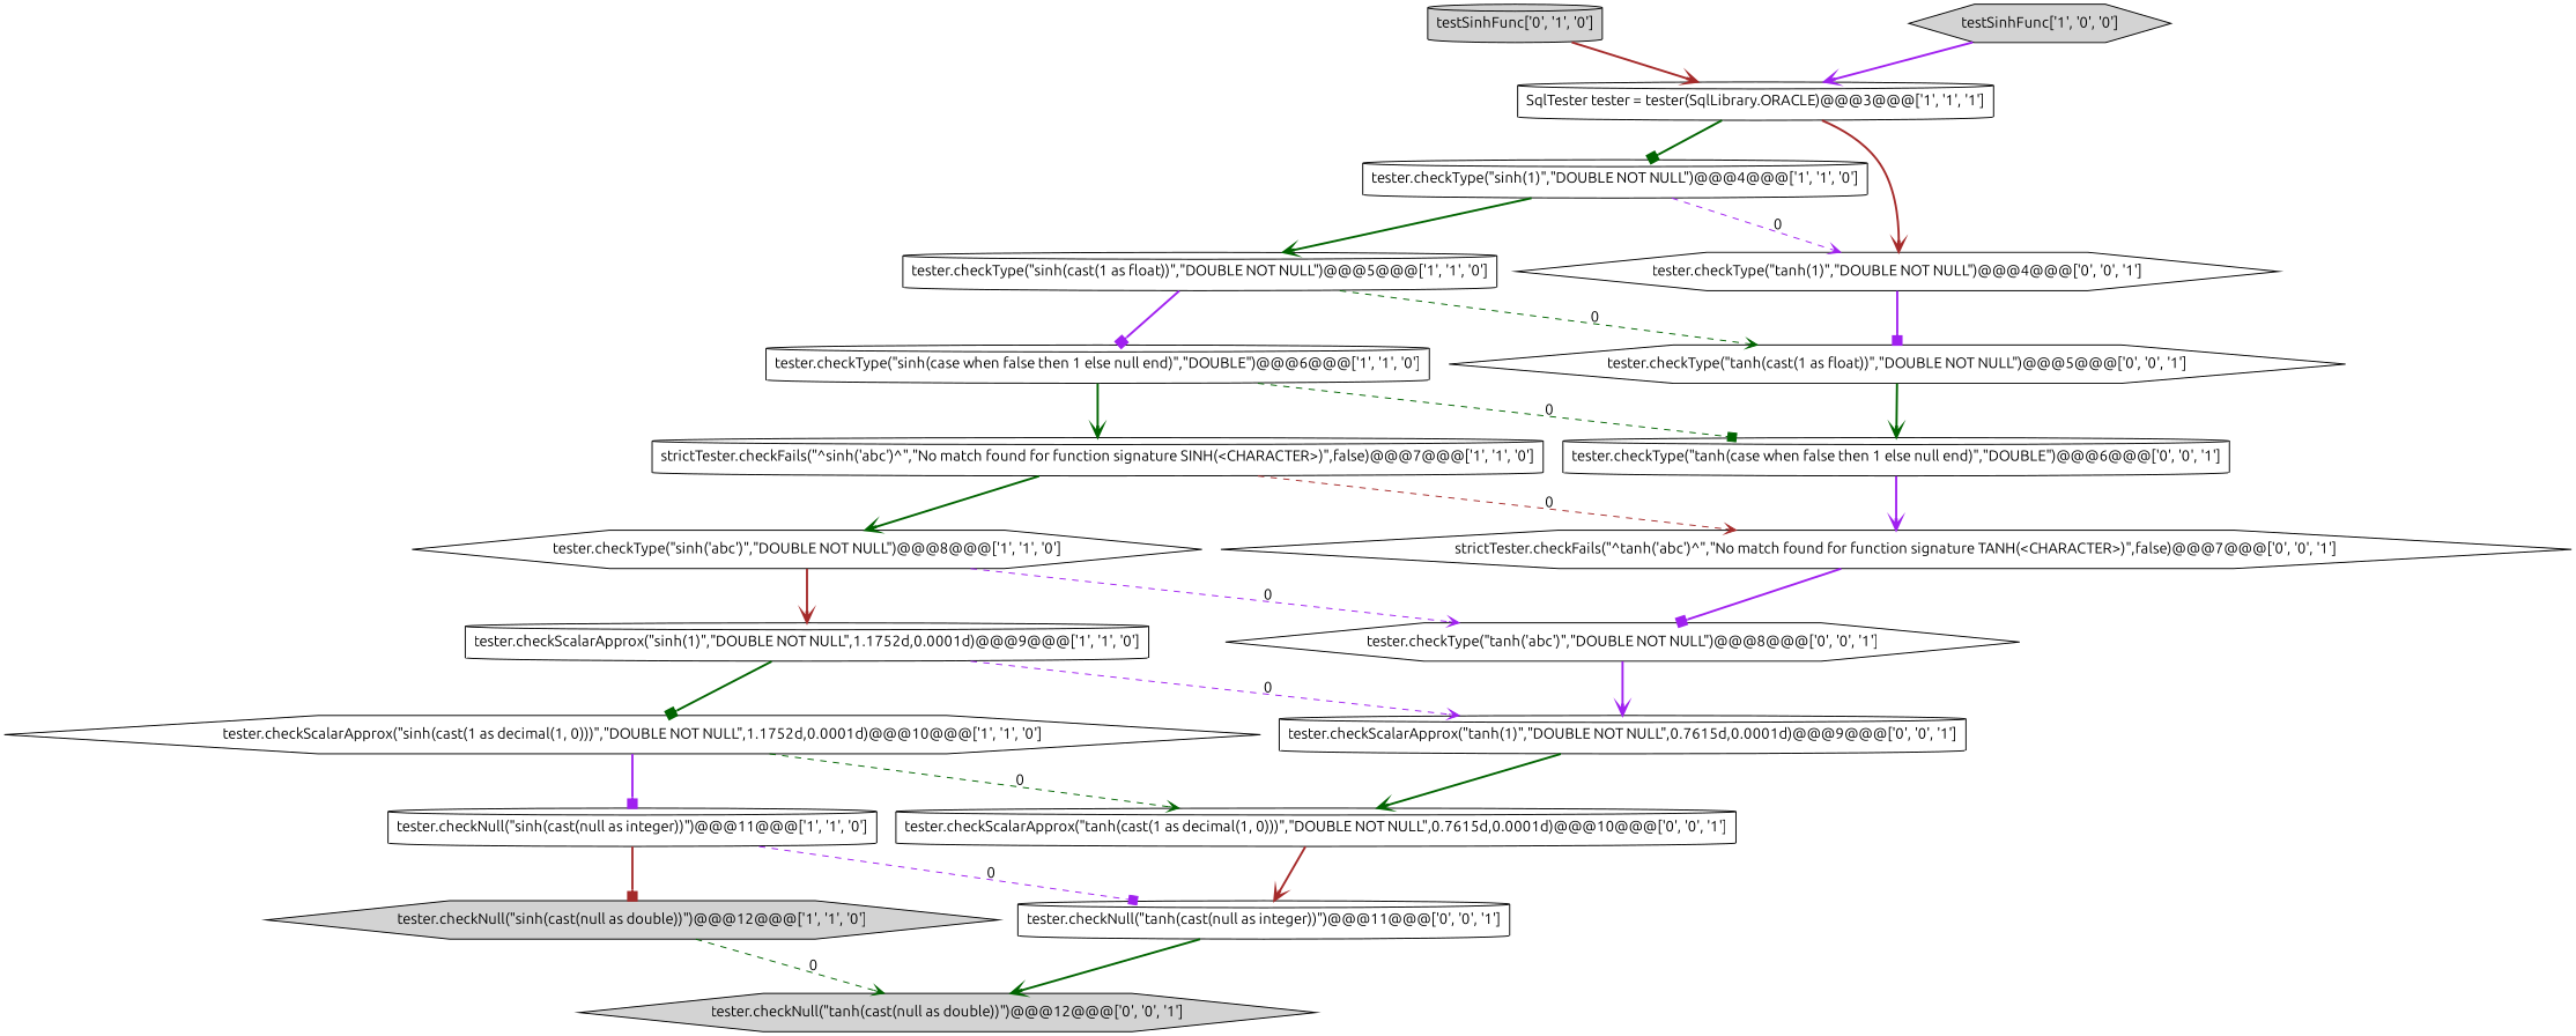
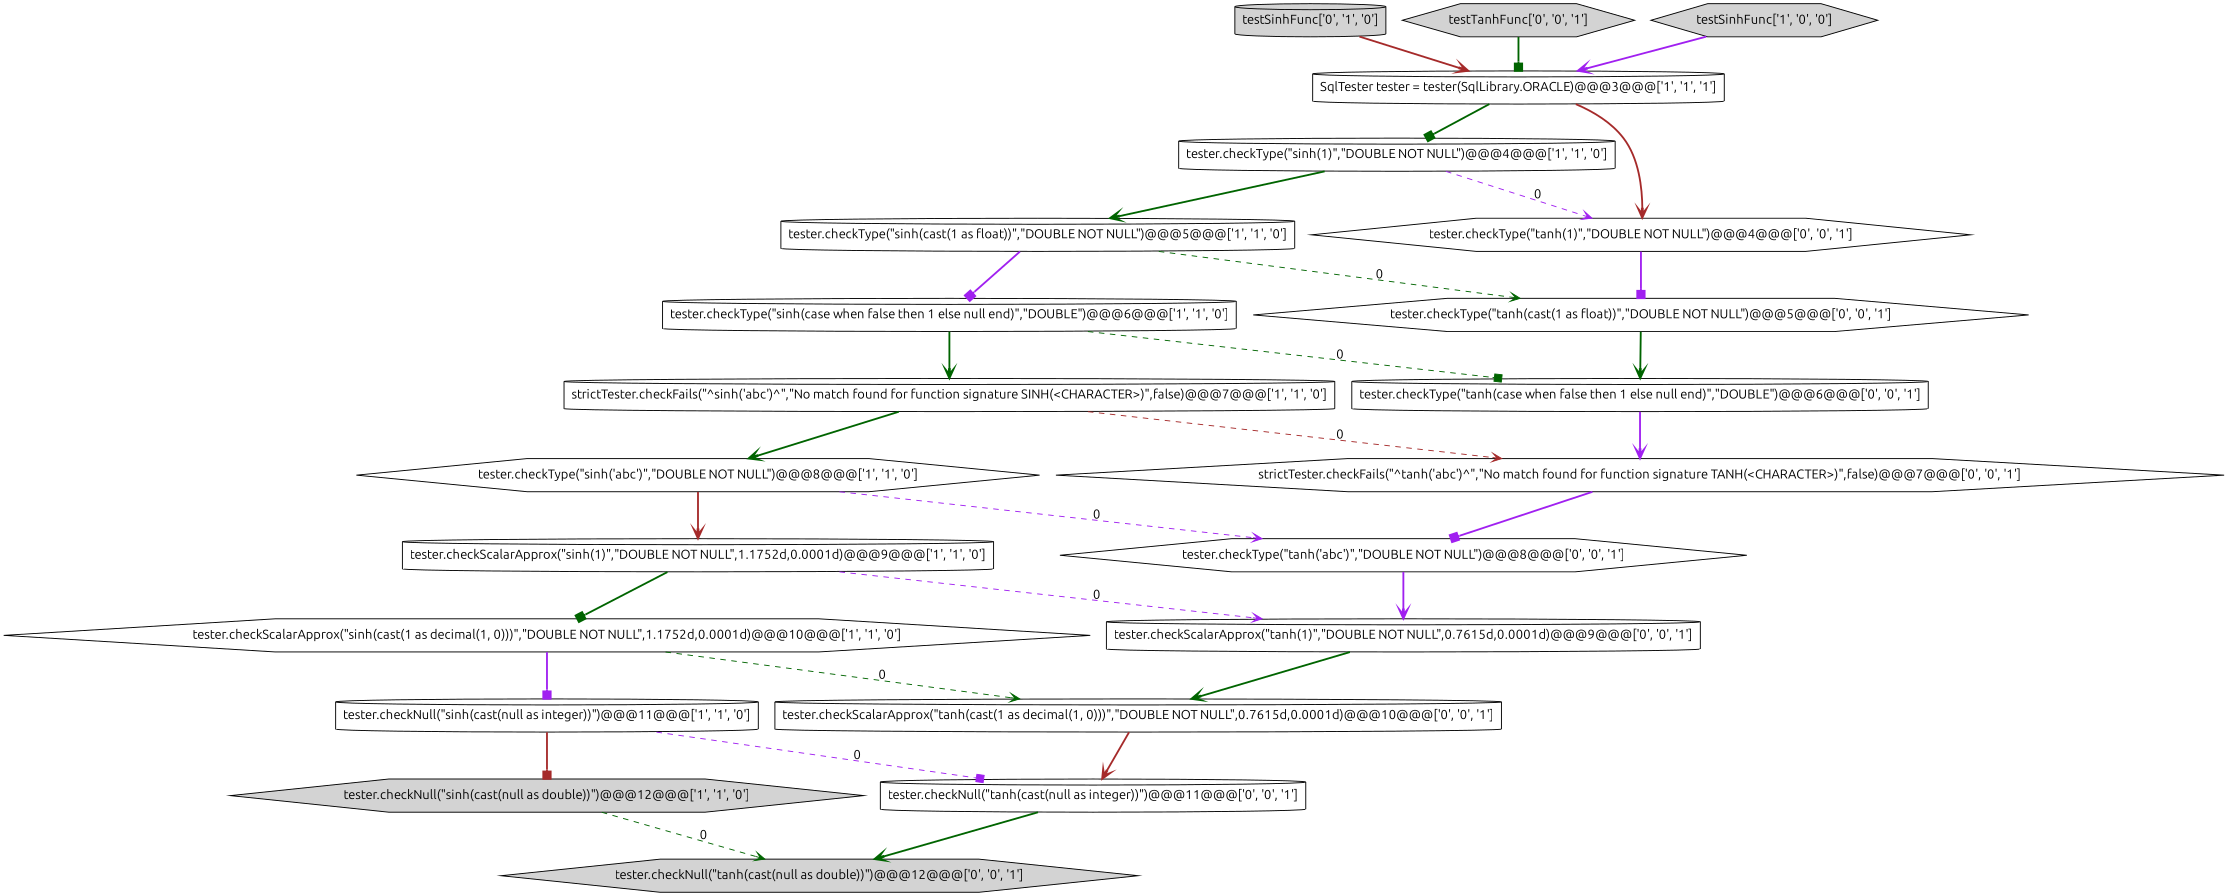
  digraph {
    fontname=Ubuntu
    node [fillcolor=white shape=cylinder style=filled fontname=Ubuntu]
    edge [style=bold color=darkgreen arrowhead=vee fontname=Ubuntu]
    n1 [label="SqlTester tester = tester(SqlLibrary.ORACLE)@@@3@@@['1', '1', '1']"]
    n2 [label="tester.checkType(\"sinh(1)\",\"DOUBLE NOT NULL\")@@@4@@@['1', '1', '0']"]
    n3 [label="tester.checkType(\"tanh(1)\",\"DOUBLE NOT NULL\")@@@4@@@['0', '0', '1']" shape=hexagon]
    n4 [fillcolor=lightgray label="testSinhFunc['0', '1', '0']"]
    n5 [label="tester.checkScalarApprox(\"sinh(1)\",\"DOUBLE NOT NULL\",1.1752d,0.0001d)@@@9@@@['1', '1', '0']"]
    n6 [label="tester.checkScalarApprox(\"sinh(cast(1 as decimal(1, 0)))\",\"DOUBLE NOT NULL\",1.1752d,0.0001d)@@@10@@@['1', '1', '0']" shape=hexagon]
    n7 [label="tester.checkScalarApprox(\"tanh(1)\",\"DOUBLE NOT NULL\",0.7615d,0.0001d)@@@9@@@['0', '0', '1']"]
    n8 [label="tester.checkType(\"tanh(cast(1 as float))\",\"DOUBLE NOT NULL\")@@@5@@@['0', '0', '1']" shape=hexagon]
    n9 [label="tester.checkType(\"tanh(case when false then 1 else null end)\",\"DOUBLE\")@@@6@@@['0', '0', '1']"]
+   n10 [fillcolor=lightgray label="testTanhFunc['0', '0', '1']" shape=hexagon]
    n11 [label="tester.checkType(\"sinh(cast(1 as float))\",\"DOUBLE NOT NULL\")@@@5@@@['1', '1', '0']"]
    n12 [label="strictTester.checkFails(\"^tanh('abc')^\",\"No match found for function signature TANH\(<CHARACTER>\)\",false)@@@7@@@['0', '0', '1']" shape=hexagon]
    n13 [fillcolor=lightgray label="tester.checkNull(\"tanh(cast(null as double))\")@@@12@@@['0', '0', '1']" shape=hexagon]
    n14 [label="strictTester.checkFails(\"^sinh('abc')^\",\"No match found for function signature SINH\(<CHARACTER>\)\",false)@@@7@@@['1', '1', '0']"]
    n15 [label="tester.checkType(\"sinh('abc')\",\"DOUBLE NOT NULL\")@@@8@@@['1', '1', '0']" shape=hexagon]
    n16 [label="tester.checkNull(\"sinh(cast(null as integer))\")@@@11@@@['1', '1', '0']"]
    n17 [label="tester.checkScalarApprox(\"tanh(cast(1 as decimal(1, 0)))\",\"DOUBLE NOT NULL\",0.7615d,0.0001d)@@@10@@@['0', '0', '1']"]
    n18 [label="tester.checkType(\"tanh('abc')\",\"DOUBLE NOT NULL\")@@@8@@@['0', '0', '1']" shape=hexagon]
    n19 [label="tester.checkType(\"sinh(case when false then 1 else null end)\",\"DOUBLE\")@@@6@@@['1', '1', '0']"]
    n20 [label="tester.checkNull(\"tanh(cast(null as integer))\")@@@11@@@['0', '0', '1']"]
    n21 [fillcolor=lightgray label="testSinhFunc['1', '0', '0']" shape=hexagon]
    n22 [fillcolor=lightgray label="tester.checkNull(\"sinh(cast(null as double))\")@@@12@@@['1', '1', '0']" shape=hexagon]
    n1 -> n2 [arrowhead=box]
    n1 -> n3 [color=brown]
    n2 -> n3 [label=0 style=dashed color=purple]
    n2 -> n11
    n3 -> n8 [color=purple arrowhead=box]
    n4 -> n1 [color=brown]
    n5 -> n6 [arrowhead=box]
    n5 -> n7 [label=0 style=dashed color=purple]
    n6 -> n16 [color=purple arrowhead=box]
    n6 -> n17 [label=0 style=dashed]
    n7 -> n17
    n8 -> n9
    n9 -> n12 [color=purple]
+   n10 -> n1 [arrowhead=box]
    n11 -> n8 [label=0 style=dashed]
    n11 -> n19 [color=purple arrowhead=box]
    n12 -> n18 [color=purple arrowhead=box]
    n14 -> n12 [label=0 style=dashed color=brown]
    n14 -> n15
    n15 -> n5 [color=brown]
    n15 -> n18 [label=0 style=dashed color=purple]
    n16 -> n20 [label=0 style=dashed color=purple arrowhead=box]
    n16 -> n22 [color=brown arrowhead=box]
    n17 -> n20 [color=brown]
    n18 -> n7 [color=purple]
    n19 -> n9 [label=0 style=dashed arrowhead=box]
    n19 -> n14
    n20 -> n13
    n21 -> n1 [color=purple]
    n22 -> n13 [label=0 style=dashed]
  }
